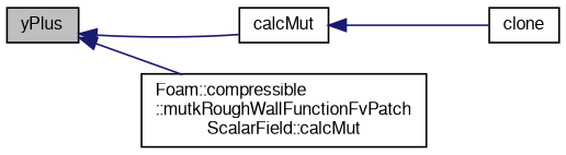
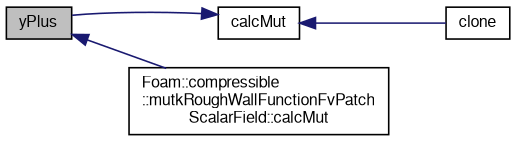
  digraph {
    rankdir=LR
    node [color=black fontname=FreeSans fontsize=10 shape=record]
    edge [color=midnightblue dir=back fontname=FreeSans fontsize=10 labelfontname=FreeSans labelfontsize=10 style=solid]
    n1 [fillcolor=grey75 fontcolor=black height=0.2 label=yPlus style=filled width=0.4]
    n2 [height=0.2 label=calcMut width=0.4]
    n3 [height=0.2 label="Foam::compressible\l::mutkRoughWallFunctionFvPatch\lScalarField::calcMut" width=0.4]
    n4 [height=0.2 label=clone width=0.4]
-   n1 -> n2
+   n2 -> n1
    n1 -> n3
    n2 -> n4
  }
